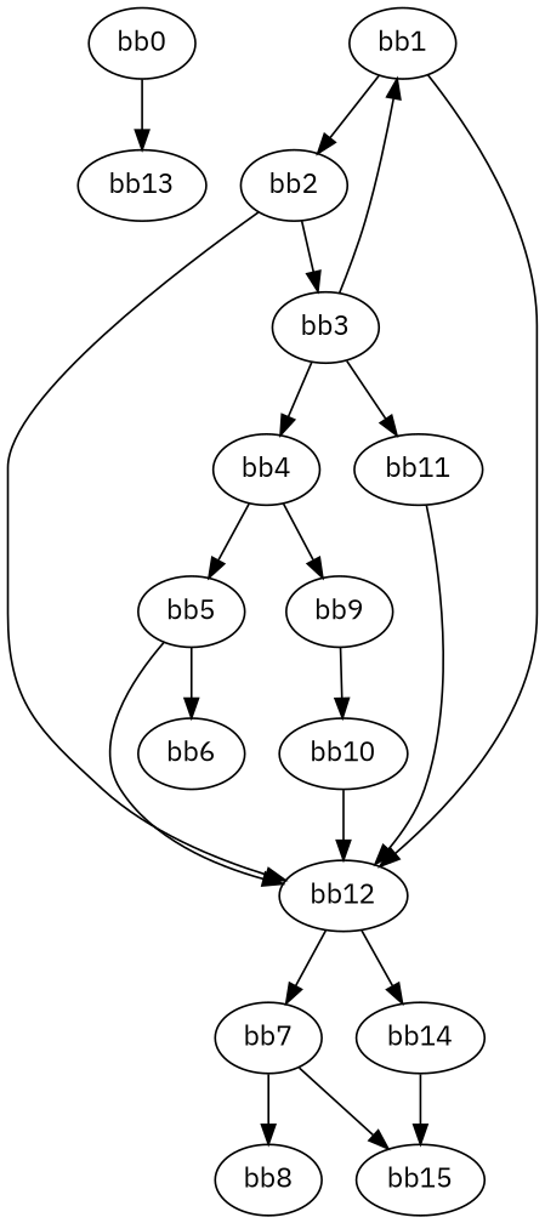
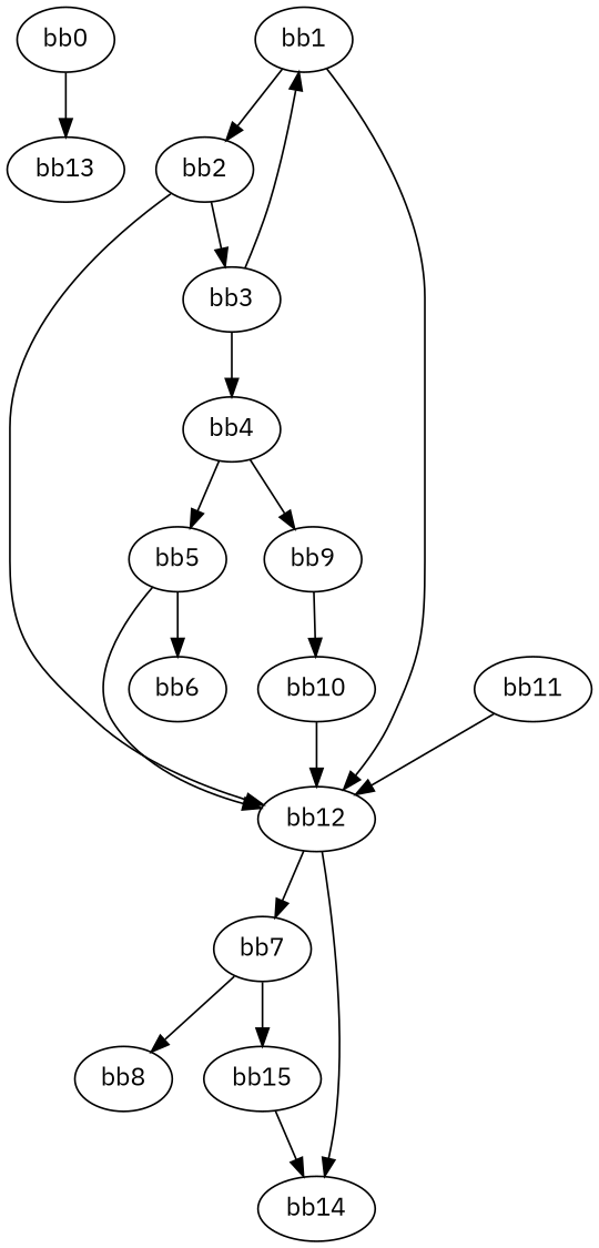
  digraph {
    fontname="IBM Plex Sans"
    node [fontname="IBM Plex Sans"]
    edge [fontname="IBM Plex Sans"]
    n1 [label="bb0\l"]
    n2 [label="bb13\l"]
    n3 [label="bb1\l"]
    n4 [label="bb2\l"]
    n5 [label="bb12\l"]
    n6 [label="bb3\l"]
    n7 [label="bb7\l"]
    n8 [label="bb14\l"]
    n9 [label="bb4\l"]
    n10 [label="bb11\l"]
    n11 [label="bb5\l"]
    n12 [label="bb9\l"]
    n13 [label="bb6\l"]
    n14 [label="bb10\l"]
    n15 [label="bb8\l"]
    n16 [label="bb15\l"]
    n1 -> n2
    n3 -> n4
    n3 -> n5
    n4 -> n5
    n4 -> n6
    n5 -> n7
    n5 -> n8
    n6 -> n3
    n6 -> n9
-   n6 -> n10
    n7 -> n15
    n7 -> n16
-   n8 -> n16
+   n16 -> n8
    n9 -> n11
    n9 -> n12
    n10 -> n5
    n11 -> n5
    n11 -> n13
    n12 -> n14
    n14 -> n5
  }
